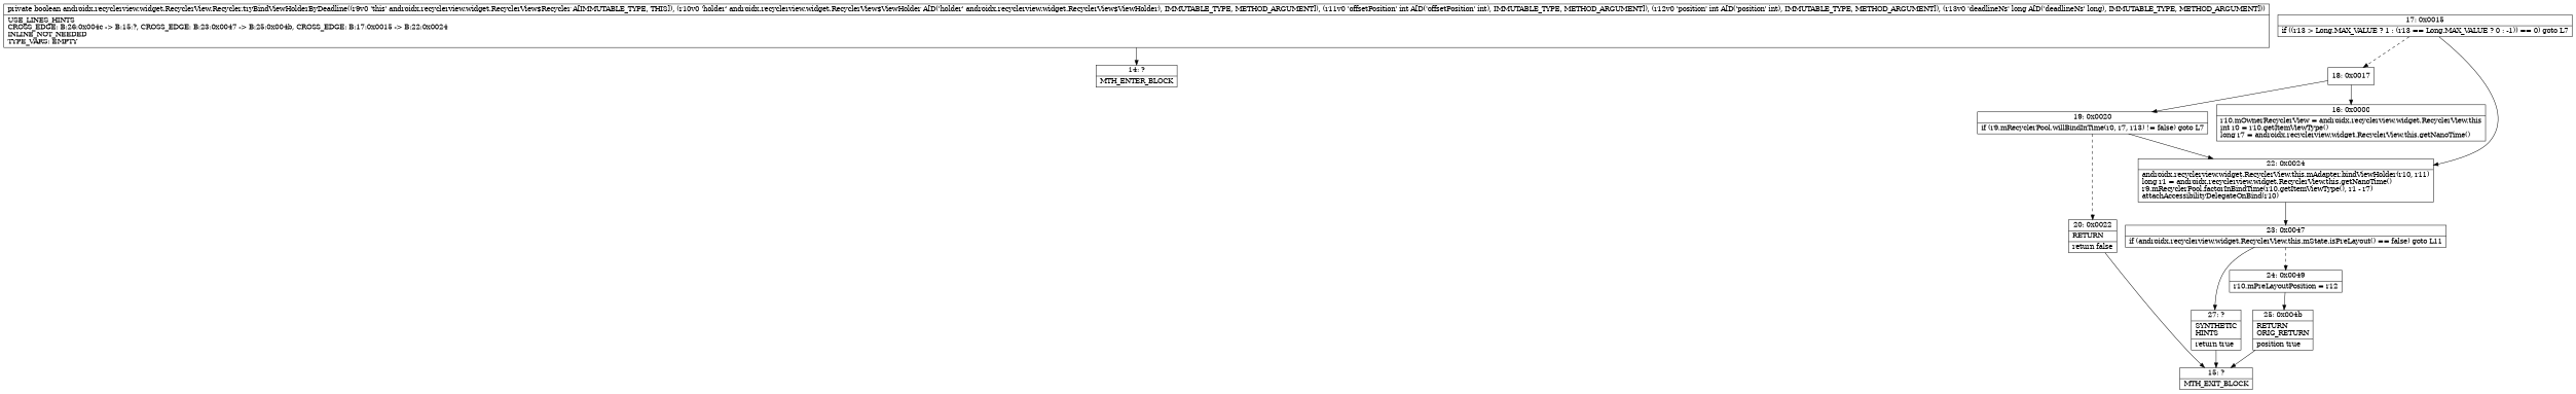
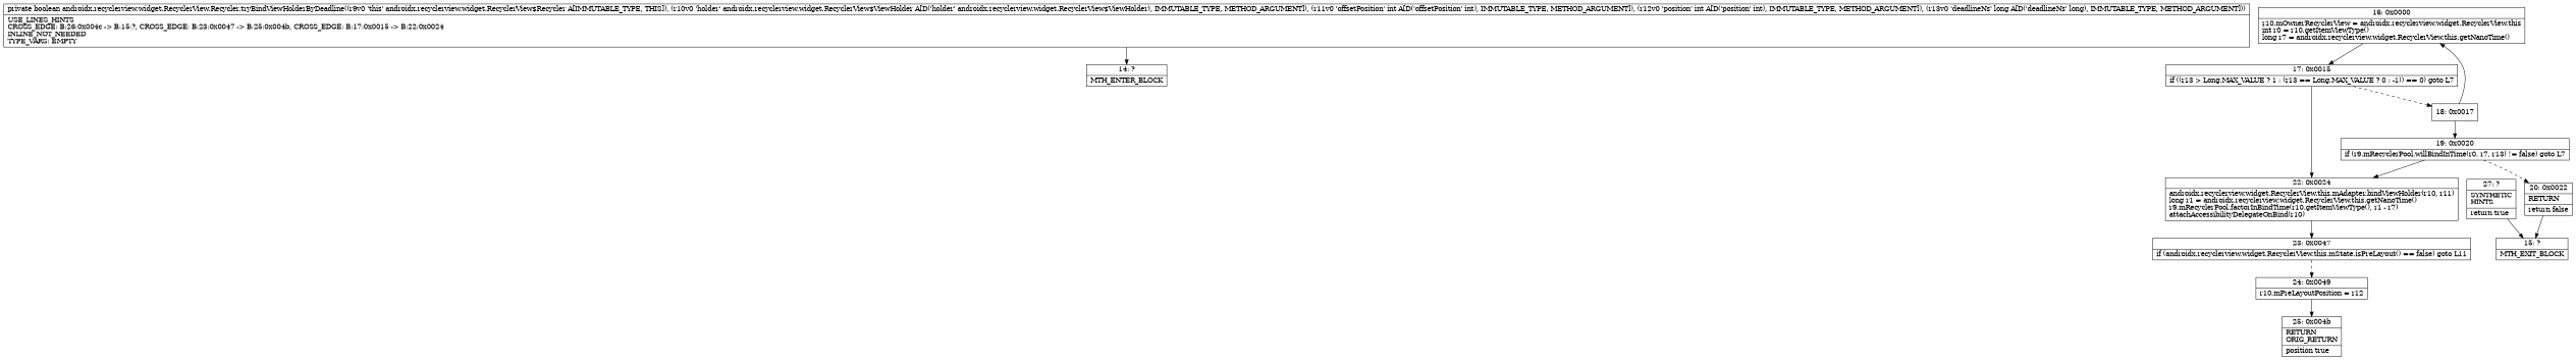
  digraph {
    node [shape=record]
    n1 [label="{14\:\ ?|MTH_ENTER_BLOCK\l}"]
    n2 [label="{16\:\ 0x0000|r10.mOwnerRecyclerView = androidx.recyclerview.widget.RecyclerView.this\lint r0 = r10.getItemViewType()\llong r7 = androidx.recyclerview.widget.RecyclerView.this.getNanoTime()\l}"]
    n3 [label="{17\:\ 0x0015|if ((r13 \> Long.MAX_VALUE ? 1 : (r13 == Long.MAX_VALUE ? 0 : \-1)) == 0) goto L7\l}"]
    n4 [label="{18\:\ 0x0017}"]
    n5 [label="{22\:\ 0x0024|androidx.recyclerview.widget.RecyclerView.this.mAdapter.bindViewHolder(r10, r11)\llong r1 = androidx.recyclerview.widget.RecyclerView.this.getNanoTime()\lr9.mRecyclerPool.factorInBindTime(r10.getItemViewType(), r1 \- r7)\lattachAccessibilityDelegateOnBind(r10)\l}"]
    n6 [label="{19\:\ 0x0020|if (r9.mRecyclerPool.willBindInTime(r0, r7, r13) != false) goto L7\l}"]
    n7 [label="{23\:\ 0x0047|if (androidx.recyclerview.widget.RecyclerView.this.mState.isPreLayout() == false) goto L11\l}"]
    n8 [label="{20\:\ 0x0022|RETURN\l|return false\l}"]
    n9 [label="{15\:\ ?|MTH_EXIT_BLOCK\l}"]
    n10 [label="{24\:\ 0x0049|r10.mPreLayoutPosition = r12\l}"]
    n11 [label="{27\:\ ?|SYNTHETIC\lHINTS\l|return true\l}"]
    n12 [label="{25\:\ 0x004b|RETURN\lORIG_RETURN\l|position true\l}"]
    n13 [label="{private boolean androidx.recyclerview.widget.RecyclerView.Recycler.tryBindViewHolderByDeadline((r9v0 'this' androidx.recyclerview.widget.RecyclerView$Recycler A[IMMUTABLE_TYPE, THIS]), (r10v0 'holder' androidx.recyclerview.widget.RecyclerView$ViewHolder A[D('holder' androidx.recyclerview.widget.RecyclerView$ViewHolder), IMMUTABLE_TYPE, METHOD_ARGUMENT]), (r11v0 'offsetPosition' int A[D('offsetPosition' int), IMMUTABLE_TYPE, METHOD_ARGUMENT]), (r12v0 'position' int A[D('position' int), IMMUTABLE_TYPE, METHOD_ARGUMENT]), (r13v0 'deadlineNs' long A[D('deadlineNs' long), IMMUTABLE_TYPE, METHOD_ARGUMENT]))  | USE_LINES_HINTS\lCROSS_EDGE: B:26:0x004c \-\> B:15:?, CROSS_EDGE: B:23:0x0047 \-\> B:25:0x004b, CROSS_EDGE: B:17:0x0015 \-\> B:22:0x0024\lINLINE_NOT_NEEDED\lTYPE_VARS: EMPTY\l}"]
+   n2 -> n3
    n3 -> n4 [style=dashed]
    n3 -> n5
    n4 -> n2
    n4 -> n6
    n5 -> n7
    n6 -> n5
    n6 -> n8 [style=dashed]
    n7 -> n10 [style=dashed]
-   n7 -> n11
    n8 -> n9
    n10 -> n12
    n11 -> n9
-   n12 -> n9
    n13 -> n1
  }
